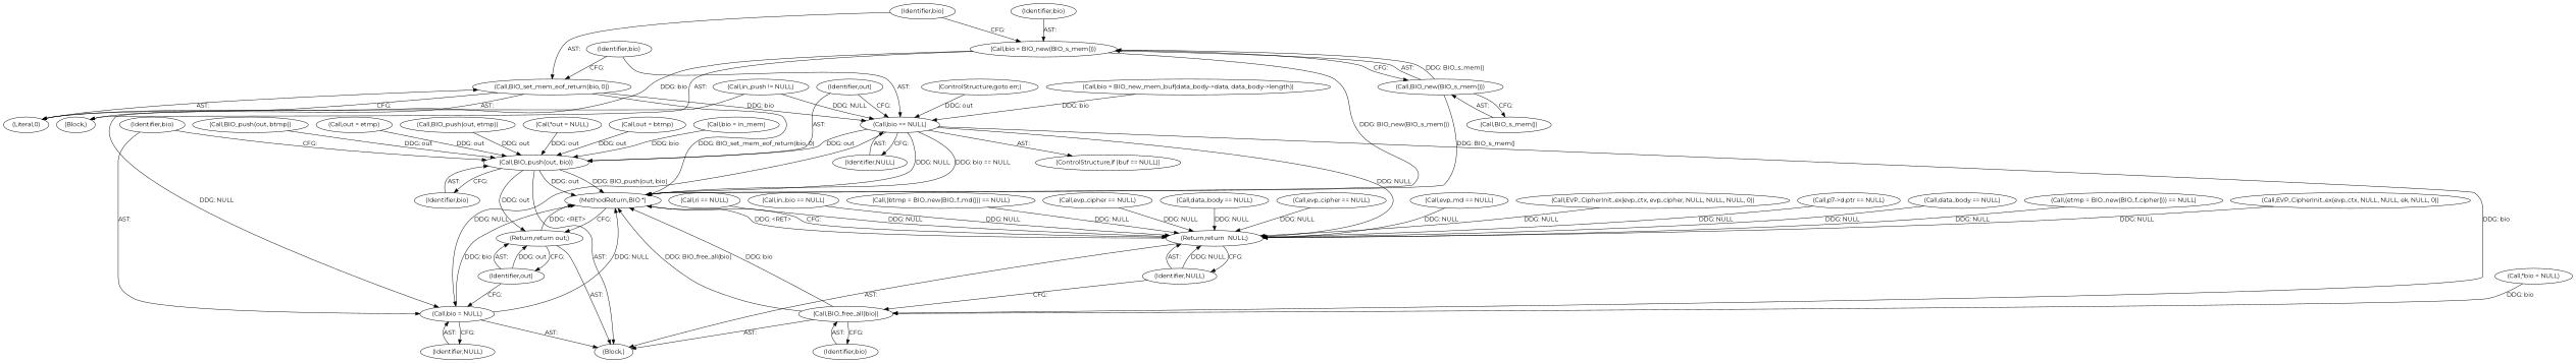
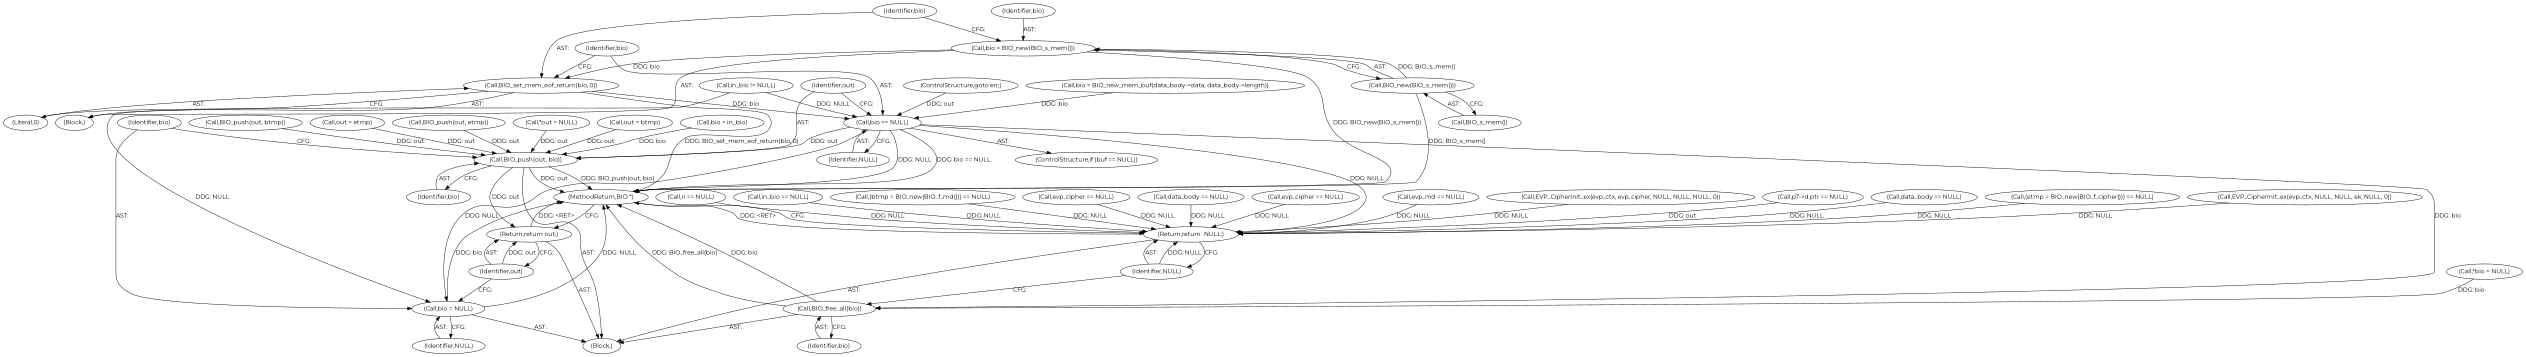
  digraph {
    fontname=Montserrat
    node [fontname=Montserrat]
    edge [fontname=Montserrat]
    n1 [label="(Call,BIO_set_mem_eof_return(bio, 0))"]
    n2 [label="(Call,bio == NULL)"]
    n3 [label="(Literal,0)"]
    n4 [label="(MethodReturn,BIO *)"]
    n5 [label="(Block,)"]
    n6 [label="(Call,BIO_push(out, bio))"]
    n7 [label="(Call,bio = NULL)"]
    n8 [label="(Call,BIO_free_all(bio))"]
    n9 [label="(Return,return  NULL;)"]
    n10 [label="(ControlStructure,if (buf == NULL))"]
    n11 [label="(Identifier,NULL)"]
    n12 [label="(Return,return out;)"]
    n13 [label="(Call,bio = BIO_new(BIO_s_mem()))"]
    n14 [label="(Call,BIO_new(BIO_s_mem()))"]
    n15 [label="(Call,BIO_s_mem())"]
    n16 [label="(Block,)"]
    n17 [label="(Identifier,bio)"]
    n18 [label="(Identifier,NULL)"]
    n19 [label="(Identifier,bio)"]
    n20 [label="(Identifier,NULL)"]
    n21 [label="(Identifier,out)"]
    n22 [label="(Identifier,bio)"]
    n23 [label="(Call,BIO_push(out, etmp))"]
    n24 [label="(Identifier,bio)"]
    n25 [label="(Call,data_body == NULL)"]
    n26 [label="(Call,*out = NULL)"]
    n27 [label="(Identifier,bio)"]
    n28 [label="(Call,(etmp = BIO_new(BIO_f_cipher())) == NULL)"]
    n29 [label="(Call,EVP_CipherInit_ex(evp_ctx, NULL, NULL, ek, NULL, 0))"]
    n30 [label="(Identifier,bio)"]
    n31 [label="(Call,out = btmp)"]
    n32 [label="(Identifier,out)"]
-   n33 [label="(Call,bio = in_mem)"]
+   n33 [label="(Call,bio = in_bio)"]
    n34 [label="(Call,ri == NULL)"]
    n35 [label="(Call,in_bio == NULL)"]
    n36 [label="(Call,*bio = NULL)"]
    n37 [label="(Call,(btmp = BIO_new(BIO_f_md())) == NULL)"]
    n38 [label="(Call,evp_cipher == NULL)"]
-   n39 [label="(Call,in_push != NULL)"]
+   n39 [label="(Call,in_bio != NULL)"]
    n40 [label="(Call,BIO_push(out, btmp))"]
    n41 [label="(Call,data_body == NULL)"]
    n42 [label="(ControlStructure,goto err;)"]
    n43 [label="(Call,bio = BIO_new_mem_buf(data_body->data, data_body->length))"]
    n44 [label="(Call,out = etmp)"]
    n45 [label="(Call,evp_cipher == NULL)"]
    n46 [label="(Call,evp_md == NULL)"]
    n47 [label="(Call,EVP_CipherInit_ex(evp_ctx, evp_cipher, NULL, NULL, NULL, 0))"]
    n48 [label="(Call,p7->d.ptr == NULL)"]
    n1 -> n2 [label="DDG: bio"]
    n1 -> n3 [label="CFG: "]
    n1 -> n4 [label="DDG: BIO_set_mem_eof_return(bio, 0)"]
    n1 -> n5 [label="AST: "]
    n2 -> n4 [label="DDG: NULL"]
    n2 -> n4 [label="DDG: bio == NULL"]
    n2 -> n6 [label="DDG: out"]
    n2 -> n7 [label="DDG: NULL"]
    n2 -> n8 [label="DDG: bio"]
    n2 -> n9 [label="DDG: NULL"]
    n2 -> n10 [label="AST: "]
    n2 -> n11 [label="CFG: "]
    n3 -> n1 [label="AST: "]
    n4 -> n9 [label="CFG: "]
    n4 -> n12 [label="CFG: "]
    n6 -> n4 [label="DDG: BIO_push(out, bio)"]
    n6 -> n4 [label="DDG: out"]
    n6 -> n12 [label="DDG: out"]
    n6 -> n16 [label="AST: "]
    n6 -> n17 [label="CFG: "]
    n7 -> n4 [label="DDG: NULL"]
    n7 -> n4 [label="DDG: bio"]
    n7 -> n16 [label="AST: "]
    n7 -> n18 [label="CFG: "]
    n8 -> n4 [label="DDG: BIO_free_all(bio)"]
    n8 -> n4 [label="DDG: bio"]
    n8 -> n16 [label="AST: "]
    n8 -> n19 [label="CFG: "]
    n9 -> n4 [label="DDG: <RET>"]
    n9 -> n16 [label="AST: "]
    n9 -> n20 [label="CFG: "]
    n11 -> n2 [label="AST: "]
    n12 -> n4 [label="DDG: <RET>"]
    n12 -> n16 [label="AST: "]
    n12 -> n21 [label="CFG: "]
-   n13 -> n3 [label="DDG: bio"]
+   n13 -> n1 [label="DDG: bio"]
    n13 -> n4 [label="DDG: BIO_new(BIO_s_mem())"]
    n13 -> n5 [label="AST: "]
    n13 -> n14 [label="CFG: "]
    n14 -> n4 [label="DDG: BIO_s_mem()"]
    n14 -> n13 [label="AST: "]
    n14 -> n13 [label="DDG: BIO_s_mem()"]
    n14 -> n15 [label="CFG: "]
    n15 -> n14 [label="AST: "]
    n17 -> n6 [label="AST: "]
    n18 -> n7 [label="AST: "]
    n19 -> n8 [label="AST: "]
    n20 -> n8 [label="CFG: "]
    n20 -> n9 [label="AST: "]
    n20 -> n9 [label="DDG: NULL"]
    n21 -> n7 [label="CFG: "]
    n21 -> n12 [label="AST: "]
    n21 -> n12 [label="DDG: out"]
    n22 -> n6 [label="CFG: "]
    n22 -> n7 [label="AST: "]
    n23 -> n6 [label="DDG: out"]
    n24 -> n13 [label="AST: "]
    n25 -> n9 [label="DDG: NULL"]
    n26 -> n6 [label="DDG: out"]
    n27 -> n1 [label="CFG: "]
    n27 -> n2 [label="AST: "]
    n28 -> n9 [label="DDG: NULL"]
    n29 -> n9 [label="DDG: NULL"]
    n30 -> n1 [label="AST: "]
    n30 -> n13 [label="CFG: "]
    n31 -> n6 [label="DDG: out"]
    n32 -> n2 [label="CFG: "]
    n32 -> n6 [label="AST: "]
    n33 -> n6 [label="DDG: bio"]
    n34 -> n9 [label="DDG: NULL"]
    n35 -> n9 [label="DDG: NULL"]
    n36 -> n8 [label="DDG: bio"]
    n37 -> n9 [label="DDG: NULL"]
    n38 -> n9 [label="DDG: NULL"]
    n39 -> n2 [label="DDG: NULL"]
    n39 -> n7 [label="DDG: NULL"]
    n40 -> n6 [label="DDG: out"]
    n41 -> n9 [label="DDG: NULL"]
    n42 -> n2 [label="DDG: out"]
    n43 -> n2 [label="DDG: bio"]
    n44 -> n6 [label="DDG: out"]
    n45 -> n9 [label="DDG: NULL"]
    n46 -> n9 [label="DDG: NULL"]
    n47 -> n9 [label="DDG: NULL"]
-   n48 -> n9 [label="DDG: NULL"]
+   n48 -> n9 [label="DDG: out"]
  }
